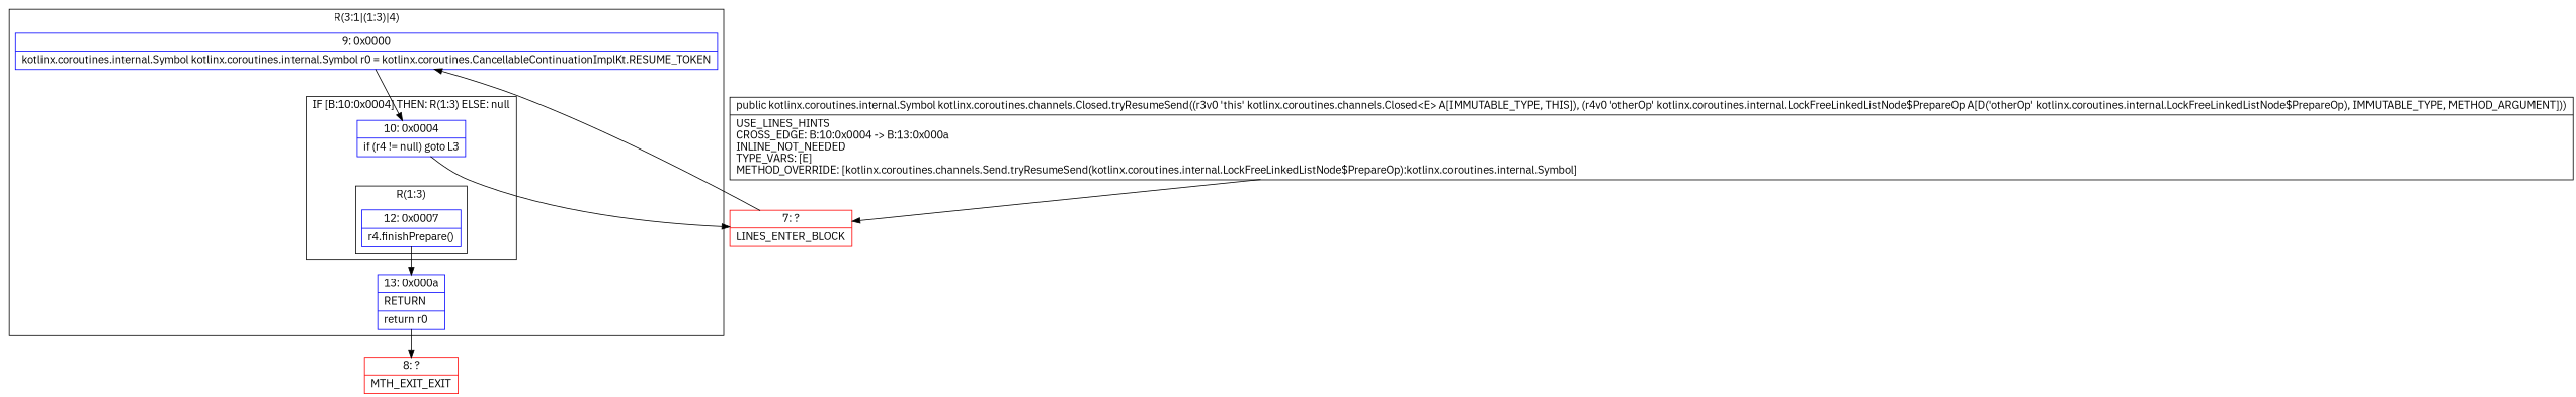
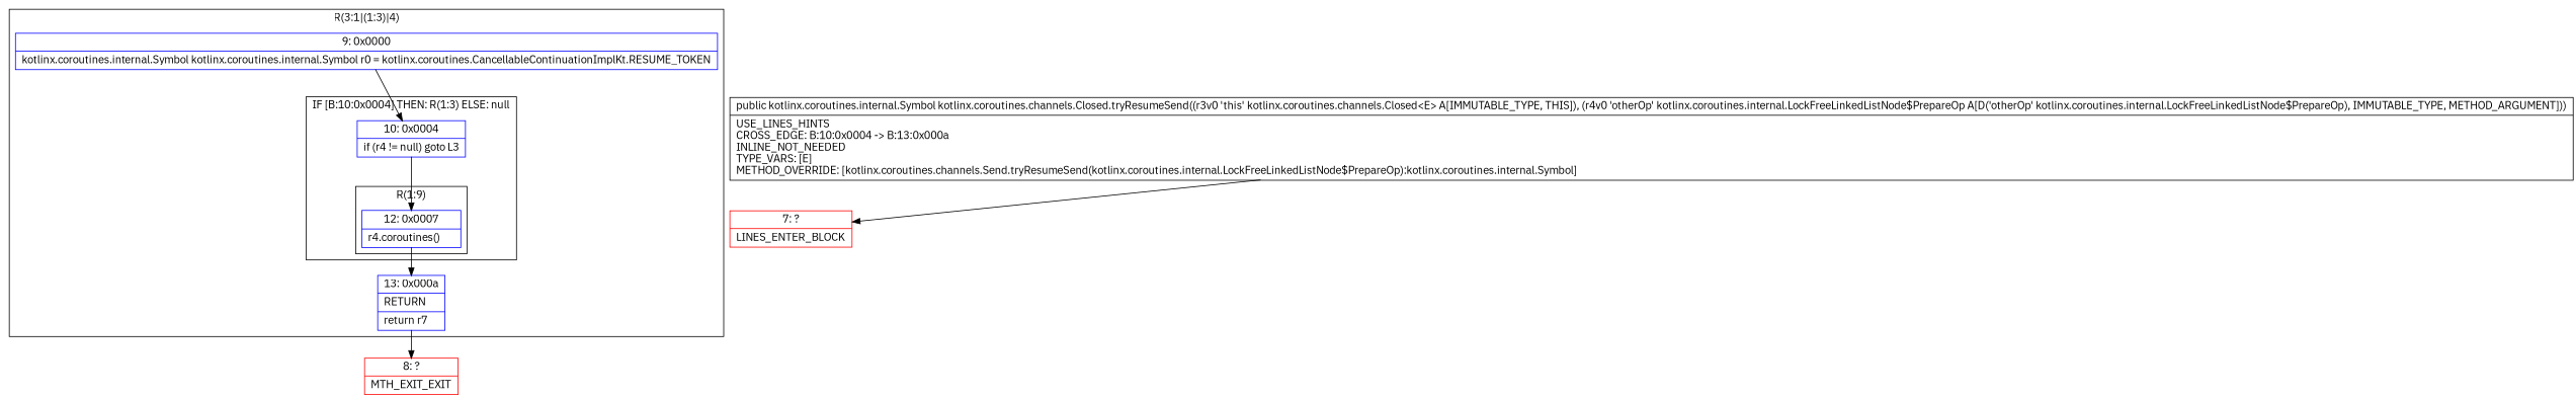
  digraph {
    fontname="IBM Plex Sans"
    node [color=blue fontname="IBM Plex Sans" shape=record]
    edge [fontname="IBM Plex Sans"]
-   n1 [label="{12\:\ 0x0007|r4.finishPrepare()\l}"]
+   n1 [label="{12\:\ 0x0007|r4.coroutines()\l}"]
    n2 [label="{10\:\ 0x0004|if (r4 != null) goto L3\l}"]
    n3 [label="{9\:\ 0x0000|kotlinx.coroutines.internal.Symbol kotlinx.coroutines.internal.Symbol r0 = kotlinx.coroutines.CancellableContinuationImplKt.RESUME_TOKEN\l}"]
-   n4 [label="{13\:\ 0x000a|RETURN\l|return r0\l}"]
+   n4 [label="{13\:\ 0x000a|RETURN\l|return r7\l}"]
    n5 [color=red label="{8\:\ ?|MTH_EXIT_EXIT\l}"]
    n6 [color=red label="{7\:\ ?|LINES_ENTER_BLOCK\l}"]
    n7 [label="{public kotlinx.coroutines.internal.Symbol kotlinx.coroutines.channels.Closed.tryResumeSend((r3v0 'this' kotlinx.coroutines.channels.Closed\<E\> A[IMMUTABLE_TYPE, THIS]), (r4v0 'otherOp' kotlinx.coroutines.internal.LockFreeLinkedListNode$PrepareOp A[D('otherOp' kotlinx.coroutines.internal.LockFreeLinkedListNode$PrepareOp), IMMUTABLE_TYPE, METHOD_ARGUMENT]))  | USE_LINES_HINTS\lCROSS_EDGE: B:10:0x0004 \-\> B:13:0x000a\lINLINE_NOT_NEEDED\lTYPE_VARS: [E]\lMETHOD_OVERRIDE: [kotlinx.coroutines.channels.Send.tryResumeSend(kotlinx.coroutines.internal.LockFreeLinkedListNode$PrepareOp):kotlinx.coroutines.internal.Symbol]\l}" color=""]
    subgraph cluster_1 {
      label="R(3:1|(1:3)|4)"
      n3
      n4
      subgraph cluster_2 {
        label="IF [B:10:0x0004] THEN: R(1:3) ELSE: null"
        n2
        subgraph cluster_3 {
-         label="R(1:3)"
+         label="R(1:9)"
          n1
        }
      }
    }
    n1 -> n4
-   n2 -> n6
+   n2 -> n1
    n3 -> n2
    n4 -> n5
-   n6 -> n3
    n7 -> n6
  }
